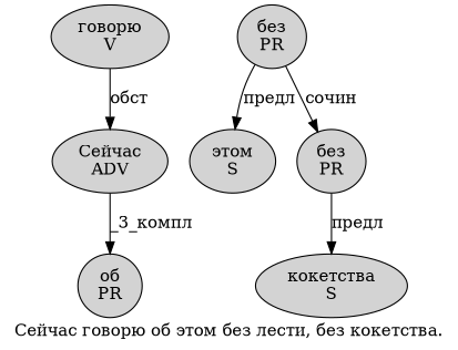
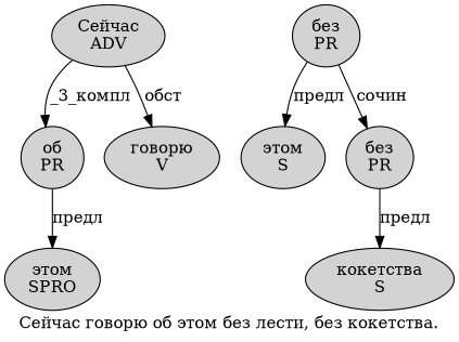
  digraph {
    label="Сейчас говорю об этом без лести, без кокетства."
    node [fillcolor=lightgray penwidth=1 shape=ellipse style=filled]
    n1 [label="Сейчас\nADV"]
    n2 [label="об\nPR"]
    n3 [label="говорю\nV"]
+   n4 [label="этом\nSPRO"]
    n5 [label="без\nPR"]
    n6 [label="этом\nS"]
    n7 [label="без\nPR"]
    n8 [label="кокетства\nS"]
    n1 -> n2 [label="_3_компл"]
-   n3 -> n1 [label="обст"]
+   n2 -> n4 [label="предл"]
+   n1 -> n3 [label="обст"]
    n5 -> n6 [label="предл"]
    n5 -> n7 [label="сочин"]
    n7 -> n8 [label="предл"]
  }
